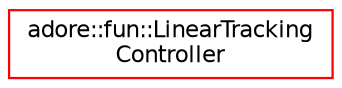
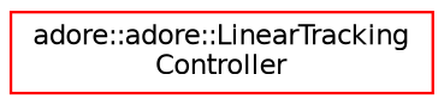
  digraph {
    rankdir=TB
-   n1 [color=red fillcolor=white fontname=Helvetica fontsize=10 height=0.2 label="adore::fun::LinearTracking\lController" shape=record style=filled width=0.4]
+   n1 [color=red fillcolor=white fontname=Helvetica fontsize=10 height=0.2 label="adore::adore::LinearTracking\lController" shape=record style=filled width=0.4]
  }
